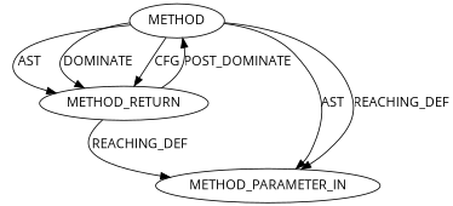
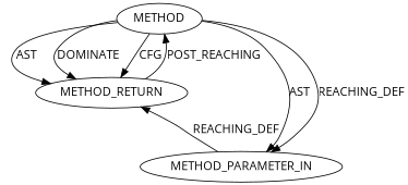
  digraph {
    fontname="Open Sans"
    node [fontname="Open Sans" EVALUATION_STRATEGY=BY_VALUE TYPE_FULL_NAME=ANY]
    edge [fontname="Open Sans"]
    n1 [AST_PARENT_FULL_NAME="<global>" AST_PARENT_TYPE=NAMESPACE_BLOCK CODE="<empty>" FILENAME="<empty>" FULL_NAME=cpu_to_le32s IS_EXTERNAL=true NAME=cpu_to_le32s ORDER=0 label=METHOD EVALUATION_STRATEGY="" TYPE_FULL_NAME=""]
    n2 [CODE=RET ORDER=2 label=METHOD_RETURN]
    n3 [CODE=p1 INDEX=1 IS_VARIADIC=false NAME=p1 ORDER=1 label=METHOD_PARAMETER_IN]
    n1 -> n2 [label=AST]
    n1 -> n2 [label=DOMINATE]
    n1 -> n2 [label=CFG]
    n1 -> n3 [label=AST]
    n1 -> n3 [label=REACHING_DEF]
-   n2 -> n1 [label=POST_DOMINATE]
-   n2 -> n3 [VARIABLE=p1 label=REACHING_DEF]
+   n2 -> n1 [label=POST_REACHING]
+   n3 -> n2 [VARIABLE=p1 label=REACHING_DEF]
  }
